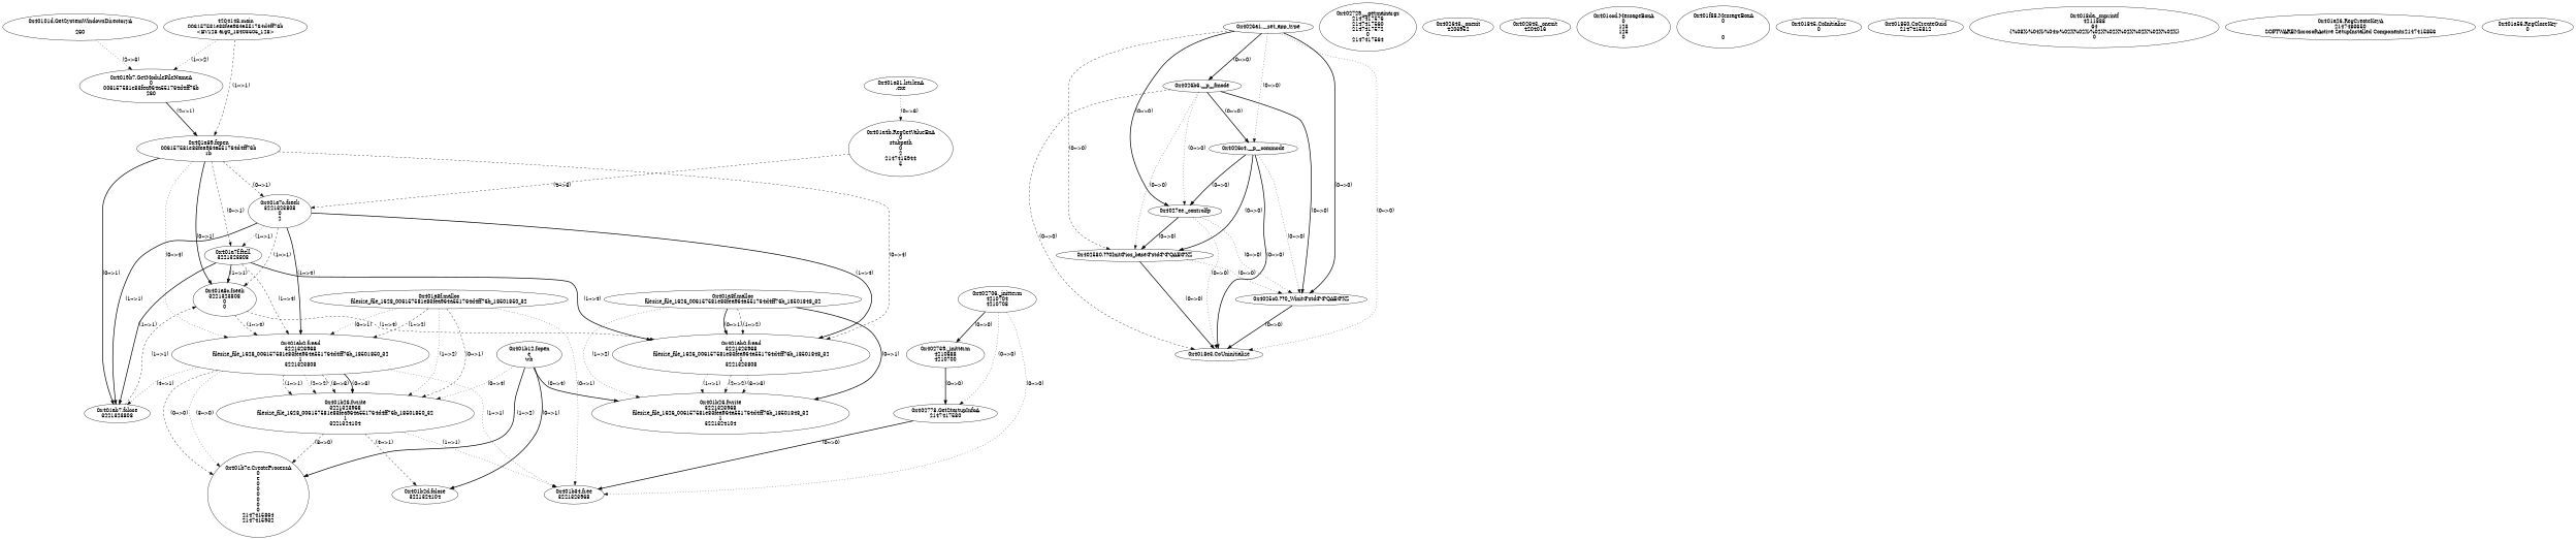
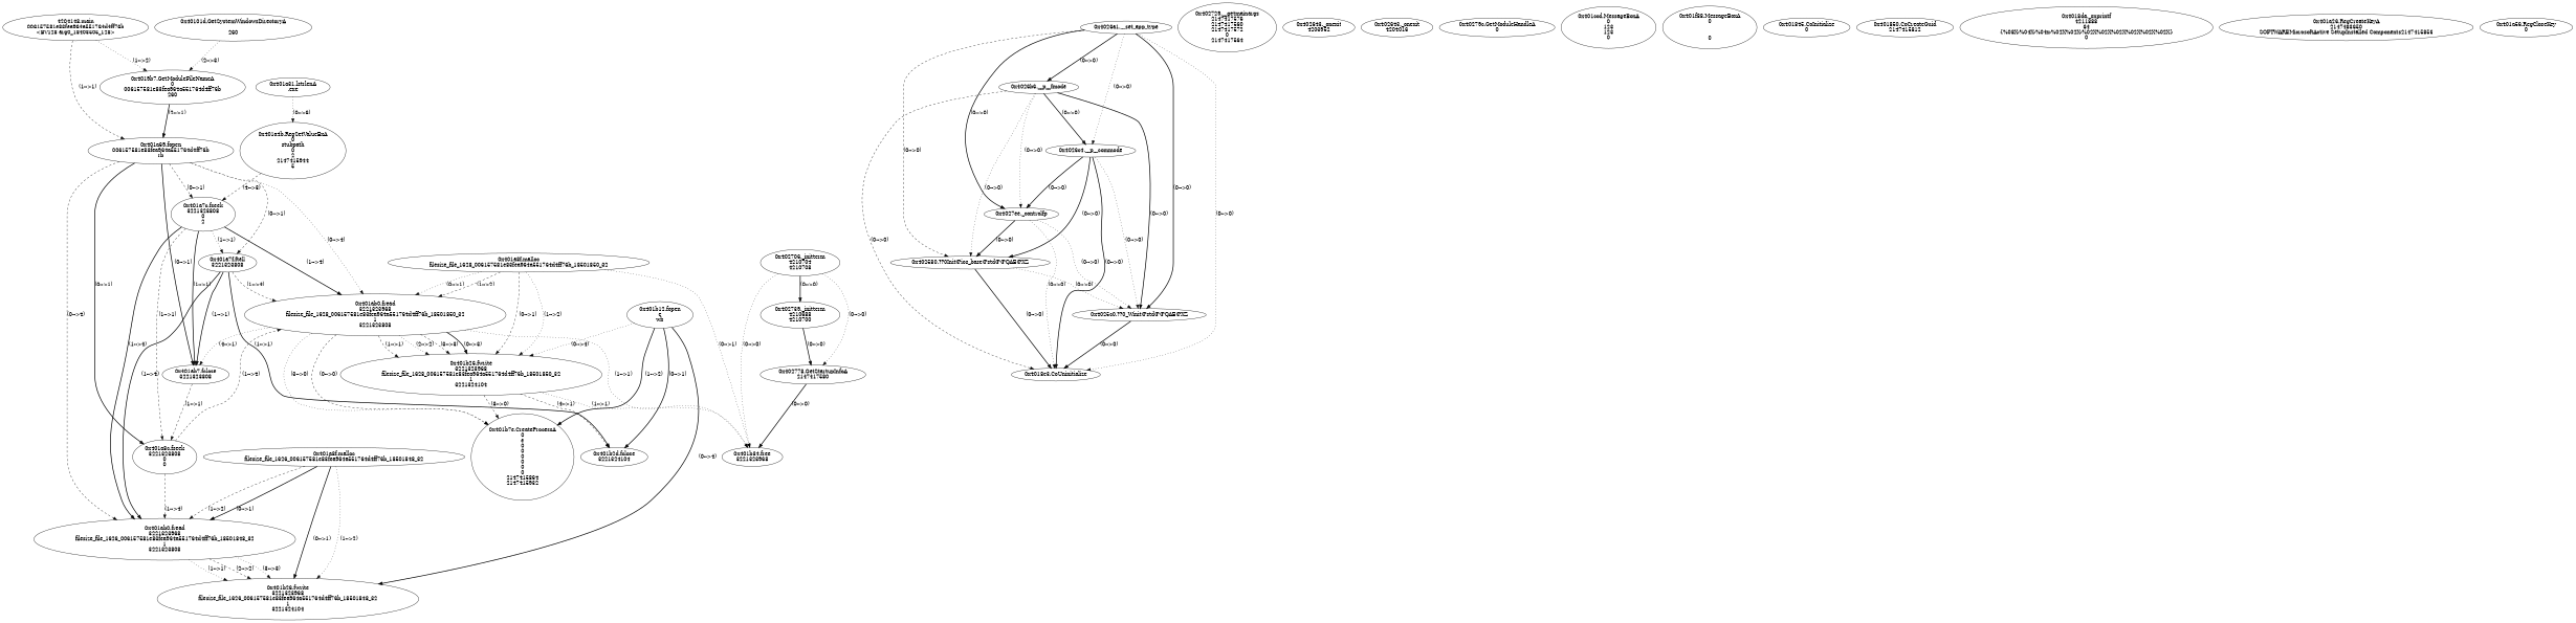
  digraph {
    edge [style=bold]
    n1 [label="4204148.main\n006157581e83fea964a551764d4ff76b\n<BV128 arg0_18403505_128>"]
    n2 [label="0x4019b7.GetModuleFileNameA\n0\n006157581e83fea964a551764d4ff76b\n260"]
    n3 [label="0x401a69.fopen\n006157581e83fea964a551764d4ff76b\nrb"]
    n4 [label="0x401a7c.fseek\n3221323808\n0\n2"]
    n5 [label="0x401a7f.ftell\n3221323808"]
    n6 [label="0x401a8c.fseek\n3221323808\n0\n0"]
    n7 [label="0x401ab0.fread\n3221323968\nfilesize_file_1628_006157581e83fea964a551764d4ff76b_18501850_32\n1\n3221323808"]
    n8 [label="0x401ab7.fclose\n3221323808"]
    n9 [label="0x401ab0.fread\n3221323968\nfilesize_file_1626_006157581e83fea964a551764d4ff76b_18501848_32\n1\n3221323808"]
    n10 [label="0x4026a1.__set_app_type\n"]
    n11 [label="0x4026b6.__p__fmode\n"]
    n12 [label="0x4026c4.__p__commode\n"]
    n13 [label="0x4027ee._controlfp\n"]
    n14 [label="0x402580.??0Init@ios_base@std@@QAE@XZ\n"]
    n15 [label="0x4025c0.??0_Winit@std@@QAE@XZ\n"]
    n16 [label="0x4018e3.CoUninitialize\n"]
    n17 [label="0x402706._initterm\n4210704\n4210708"]
    n18 [label="0x402739._initterm\n4210688\n4210700"]
    n19 [label="0x402778.GetStartupInfoA\n2147417580"]
    n20 [label="0x401b34.free\n3221323968"]
    n21 [label="0x402729.__getmainargs\n2147417576\n2147417560\n2147417572\n0\n2147417564"]
    n22 [label="0x402643._onexit\n4203952"]
    n23 [label="0x402643._onexit\n4204016"]
+   n24 [label="0x40279c.GetModuleHandleA\n0"]
    n25 [label="0x401ccd.MessageBoxA\n0\n123\n123\n0"]
    n26 [label="0x401f88.MessageBoxA\n0\n\n\n0"]
    n27 [label="0x401845.CoInitialize\n0"]
    n28 [label="0x401850.CoCreateGuid\n2147415812"]
    n29 [label="0x4018da._snprintf\n4211888\n64\n{%08X-%04X-%04x-%02X%02X-%02X%02X%02X%02X%02X%02X}\n0"]
    n30 [label="0x40101d.GetSystemWindowsDirectoryA\n\n260"]
    n31 [label="0x401a26.RegCreateKeyA\n2147483650\nSOFTWARE\Microsoft\Active Setup\Installed Components2147415856"]
    n32 [label="0x401a31.lstrlenA\n\.exe"]
    n33 [label="0x401a4b.RegSetValueExA\n0\nstubpath\n0\n2\n2147415944\n5"]
    n34 [label="0x401a56.RegCloseKey\n0"]
    n35 [label="0x401b26.fwrite\n3221323968\nfilesize_file_1628_006157581e83fea964a551764d4ff76b_18501850_32\n1\n3221324104"]
    n36 [label="0x401b7e.CreateProcessA\n0\ne\n0\n0\n0\n0\n0\n0\n2147415864\n2147415932"]
    n37 [label="0x401b26.fwrite\n3221323968\nfilesize_file_1626_006157581e83fea964a551764d4ff76b_18501848_32\n1\n3221324104"]
    n38 [label="0x401a8f.malloc\nfilesize_file_1628_006157581e83fea964a551764d4ff76b_18501850_32"]
    n39 [label="0x401b2d.fclose\n3221324104"]
    n40 [label="0x401b12.fopen\ne\nwb"]
    n41 [label="0x401a8f.malloc\nfilesize_file_1626_006157581e83fea964a551764d4ff76b_18501848_32"]
    n1 -> n2 [label="(1-->2)" style=dotted]
    n1 -> n3 [label="(1-->1)" style=dashed]
    n2 -> n3 [label="(2-->1)"]
    n3 -> n4 [label="(0-->1)" style=dashed]
    n3 -> n5 [label="(0-->1)" style=dashed]
    n3 -> n6 [label="(0-->1)"]
    n3 -> n7 [label="(0-->4)" style=dotted]
    n3 -> n8 [label="(0-->1)"]
    n3 -> n9 [label="(0-->4)" style=dashed]
    n4 -> n5 [label="(1-->1)" style=dotted]
    n4 -> n6 [label="(1-->1)" style=dashed]
    n4 -> n7 [label="(1-->4)"]
    n4 -> n8 [label="(1-->1)"]
    n4 -> n9 [label="(1-->4)"]
-   n5 -> n6 [label="(1-->1)"]
+   n5 -> n39 [label="(1-->1)"]
    n5 -> n7 [label="(1-->4)" style=dashed]
    n5 -> n8 [label="(1-->1)"]
    n5 -> n9 [label="(1-->4)"]
    n6 -> n7 [label="(1-->4)" style=dashed]
    n6 -> n9 [label="(1-->4)" style=dashed]
    n7 -> n8 [label="(4-->1)" style=dotted]
    n7 -> n20 [label="(1-->1)" style=dotted]
    n7 -> n35 [label="(1-->1)" style=dashed]
    n7 -> n35 [label="(2-->2)" style=dotted]
    n7 -> n35 [label="(3-->3)" style=dashed]
    n7 -> n35 [label="(0-->3)"]
    n7 -> n36 [label="(3-->0)" style=dotted]
    n7 -> n36 [label="(0-->0)" style=dashed]
    n8 -> n6 [label="(1-->1)" style=dashed]
    n9 -> n37 [label="(1-->1)" style=dotted]
    n9 -> n37 [label="(2-->2)" style=dashed]
    n9 -> n37 [label="(3-->3)" style=dotted]
    n10 -> n11 [label="(0-->0)"]
    n10 -> n12 [label="(0-->0)" style=dotted]
    n10 -> n13 [label="(0-->0)"]
    n10 -> n14 [label="(0-->0)" style=dashed]
    n10 -> n15 [label="(0-->0)"]
    n10 -> n16 [label="(0-->0)" style=dotted]
    n11 -> n12 [label="(0-->0)"]
    n11 -> n13 [label="(0-->0)" style=dotted]
    n11 -> n14 [label="(0-->0)" style=dotted]
    n11 -> n15 [label="(0-->0)"]
    n11 -> n16 [label="(0-->0)" style=dashed]
    n12 -> n13 [label="(0-->0)"]
    n12 -> n14 [label="(0-->0)"]
    n12 -> n15 [label="(0-->0)" style=dotted]
    n12 -> n16 [label="(0-->0)"]
    n13 -> n14 [label="(0-->0)"]
    n13 -> n15 [label="(0-->0)" style=dotted]
    n13 -> n16 [label="(0-->0)" style=dotted]
    n14 -> n15 [label="(0-->0)" style=dotted]
    n14 -> n16 [label="(0-->0)"]
    n15 -> n16 [label="(0-->0)"]
    n17 -> n18 [label="(0-->0)"]
    n17 -> n19 [label="(0-->0)" style=dotted]
    n17 -> n20 [label="(0-->0)" style=dotted]
    n18 -> n19 [label="(0-->0)"]
    n19 -> n20 [label="(0-->0)"]
    n30 -> n2 [label="(2-->3)" style=dotted]
    n32 -> n33 [label="(0-->6)" style=dotted]
    n33 -> n4 [label="(4-->3)" style=dashed]
    n35 -> n20 [label="(1-->1)" style=dotted]
    n35 -> n36 [label="(3-->0)" style=dashed]
    n35 -> n39 [label="(4-->1)" style=dashed]
    n38 -> n7 [label="(0-->1)" style=dotted]
    n38 -> n7 [label="(1-->2)" style=dashed]
    n38 -> n20 [label="(0-->1)" style=dotted]
    n38 -> n35 [label="(0-->1)" style=dashed]
    n38 -> n35 [label="(1-->2)" style=dotted]
    n40 -> n35 [label="(0-->4)" style=dotted]
    n40 -> n36 [label="(1-->2)"]
    n40 -> n37 [label="(0-->4)"]
    n40 -> n39 [label="(0-->1)"]
    n41 -> n9 [label="(0-->1)"]
    n41 -> n9 [label="(1-->2)" style=dashed]
    n41 -> n37 [label="(0-->1)"]
    n41 -> n37 [label="(1-->2)" style=dotted]
  }
